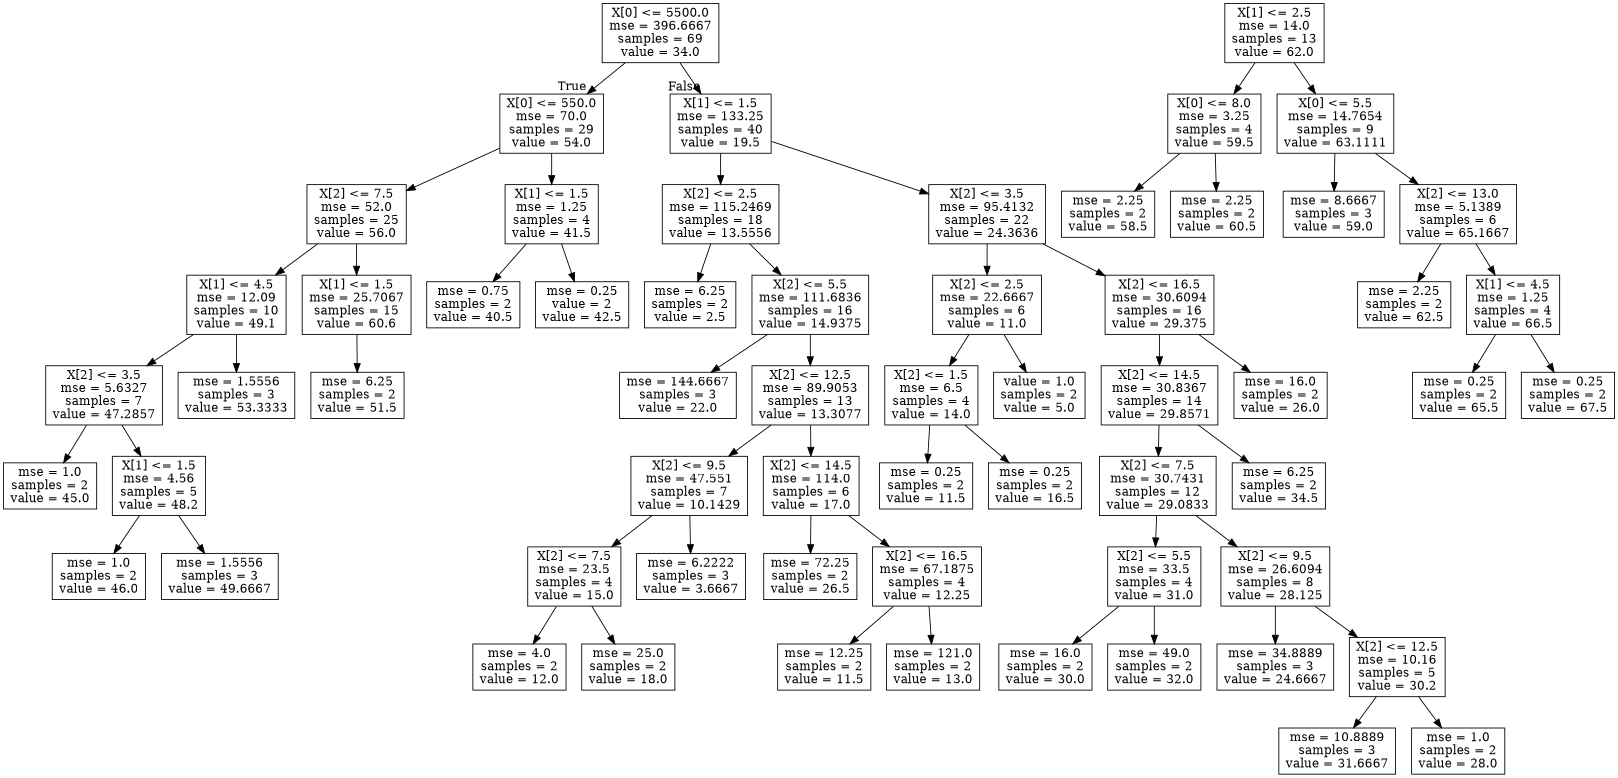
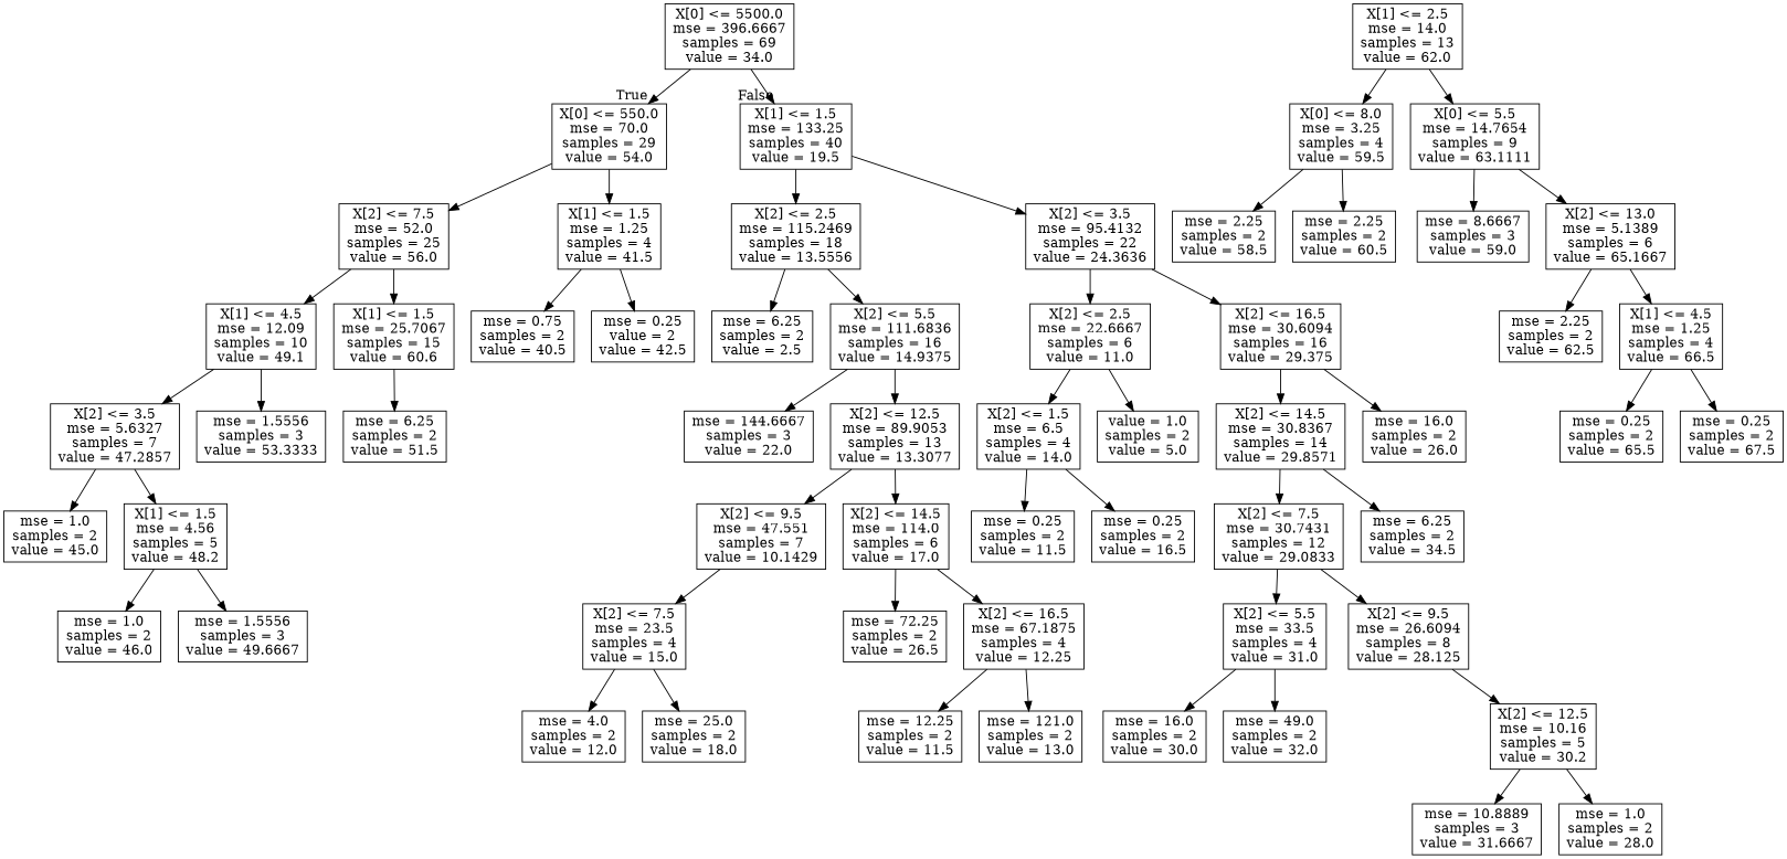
  digraph {
    node [shape=box]
    n1 [label="X[0] <= 5500.0\nmse = 396.6667\nsamples = 69\nvalue = 34.0"]
    n2 [label="X[0] <= 550.0\nmse = 70.0\nsamples = 29\nvalue = 54.0"]
    n3 [label="X[1] <= 1.5\nmse = 133.25\nsamples = 40\nvalue = 19.5"]
    n4 [label="X[2] <= 7.5\nmse = 52.0\nsamples = 25\nvalue = 56.0"]
    n5 [label="X[1] <= 1.5\nmse = 1.25\nsamples = 4\nvalue = 41.5"]
    n6 [label="X[2] <= 2.5\nmse = 115.2469\nsamples = 18\nvalue = 13.5556"]
    n7 [label="X[2] <= 3.5\nmse = 95.4132\nsamples = 22\nvalue = 24.3636"]
    n8 [label="X[1] <= 4.5\nmse = 12.09\nsamples = 10\nvalue = 49.1"]
    n9 [label="X[1] <= 1.5\nmse = 25.7067\nsamples = 15\nvalue = 60.6"]
    n10 [label="mse = 0.75\nsamples = 2\nvalue = 40.5"]
    n11 [label="mse = 0.25\nvalue = 2\nvalue = 42.5"]
    n12 [label="X[2] <= 3.5\nmse = 5.6327\nsamples = 7\nvalue = 47.2857"]
    n13 [label="mse = 1.5556\nsamples = 3\nvalue = 53.3333"]
    n14 [label="mse = 6.25\nsamples = 2\nvalue = 51.5"]
    n15 [label="mse = 1.0\nsamples = 2\nvalue = 45.0"]
    n16 [label="X[1] <= 1.5\nmse = 4.56\nsamples = 5\nvalue = 48.2"]
    n17 [label="mse = 1.0\nsamples = 2\nvalue = 46.0"]
    n18 [label="mse = 1.5556\nsamples = 3\nvalue = 49.6667"]
    n19 [label="X[1] <= 2.5\nmse = 14.0\nsamples = 13\nvalue = 62.0"]
    n20 [label="X[0] <= 8.0\nmse = 3.25\nsamples = 4\nvalue = 59.5"]
    n21 [label="X[0] <= 5.5\nmse = 14.7654\nsamples = 9\nvalue = 63.1111"]
    n22 [label="mse = 2.25\nsamples = 2\nvalue = 58.5"]
    n23 [label="mse = 2.25\nsamples = 2\nvalue = 60.5"]
    n24 [label="mse = 8.6667\nsamples = 3\nvalue = 59.0"]
    n25 [label="X[2] <= 13.0\nmse = 5.1389\nsamples = 6\nvalue = 65.1667"]
    n26 [label="mse = 2.25\nsamples = 2\nvalue = 62.5"]
    n27 [label="X[1] <= 4.5\nmse = 1.25\nsamples = 4\nvalue = 66.5"]
    n28 [label="mse = 0.25\nsamples = 2\nvalue = 65.5"]
    n29 [label="mse = 0.25\nsamples = 2\nvalue = 67.5"]
    n30 [label="mse = 6.25\nsamples = 2\nvalue = 2.5"]
    n31 [label="X[2] <= 5.5\nmse = 111.6836\nsamples = 16\nvalue = 14.9375"]
    n32 [label="X[2] <= 2.5\nmse = 22.6667\nsamples = 6\nvalue = 11.0"]
    n33 [label="X[2] <= 16.5\nmse = 30.6094\nsamples = 16\nvalue = 29.375"]
    n34 [label="mse = 144.6667\nsamples = 3\nvalue = 22.0"]
    n35 [label="X[2] <= 12.5\nmse = 89.9053\nsamples = 13\nvalue = 13.3077"]
    n36 [label="X[2] <= 9.5\nmse = 47.551\nsamples = 7\nvalue = 10.1429"]
    n37 [label="X[2] <= 14.5\nmse = 114.0\nsamples = 6\nvalue = 17.0"]
    n38 [label="X[2] <= 7.5\nmse = 23.5\nsamples = 4\nvalue = 15.0"]
-   n39 [label="mse = 6.2222\nsamples = 3\nvalue = 3.6667"]
    n40 [label="mse = 72.25\nsamples = 2\nvalue = 26.5"]
    n41 [label="X[2] <= 16.5\nmse = 67.1875\nsamples = 4\nvalue = 12.25"]
    n42 [label="mse = 4.0\nsamples = 2\nvalue = 12.0"]
    n43 [label="mse = 25.0\nsamples = 2\nvalue = 18.0"]
    n44 [label="mse = 12.25\nsamples = 2\nvalue = 11.5"]
    n45 [label="mse = 121.0\nsamples = 2\nvalue = 13.0"]
    n46 [label="X[2] <= 1.5\nmse = 6.5\nsamples = 4\nvalue = 14.0"]
    n47 [label="value = 1.0\nsamples = 2\nvalue = 5.0"]
    n48 [label="X[2] <= 14.5\nmse = 30.8367\nsamples = 14\nvalue = 29.8571"]
    n49 [label="mse = 16.0\nsamples = 2\nvalue = 26.0"]
    n50 [label="mse = 0.25\nsamples = 2\nvalue = 11.5"]
    n51 [label="mse = 0.25\nsamples = 2\nvalue = 16.5"]
    n52 [label="X[2] <= 7.5\nmse = 30.7431\nsamples = 12\nvalue = 29.0833"]
    n53 [label="mse = 6.25\nsamples = 2\nvalue = 34.5"]
    n54 [label="X[2] <= 5.5\nmse = 33.5\nsamples = 4\nvalue = 31.0"]
    n55 [label="X[2] <= 9.5\nmse = 26.6094\nsamples = 8\nvalue = 28.125"]
    n56 [label="mse = 16.0\nsamples = 2\nvalue = 30.0"]
    n57 [label="mse = 49.0\nsamples = 2\nvalue = 32.0"]
-   n58 [label="mse = 34.8889\nsamples = 3\nvalue = 24.6667"]
    n59 [label="X[2] <= 12.5\nmse = 10.16\nsamples = 5\nvalue = 30.2"]
    n60 [label="mse = 10.8889\nsamples = 3\nvalue = 31.6667"]
    n61 [label="mse = 1.0\nsamples = 2\nvalue = 28.0"]
    n1 -> n2 [headlabel=True labelangle=45 labeldistance=2.5]
    n1 -> n3 [headlabel=False labelangle=-45 labeldistance=2.5]
    n2 -> n4
    n2 -> n5
    n3 -> n6
    n3 -> n7
    n4 -> n8
    n4 -> n9
    n5 -> n10
    n5 -> n11
    n6 -> n30
    n6 -> n31
    n7 -> n32
    n7 -> n33
    n8 -> n12
    n8 -> n13
    n9 -> n14
    n12 -> n15
    n12 -> n16
    n16 -> n17
    n16 -> n18
    n19 -> n20
    n19 -> n21
    n20 -> n22
    n20 -> n23
    n21 -> n24
    n21 -> n25
    n25 -> n26
    n25 -> n27
    n27 -> n28
    n27 -> n29
    n31 -> n34
    n31 -> n35
    n32 -> n46
    n32 -> n47
    n33 -> n48
    n33 -> n49
    n35 -> n36
    n35 -> n37
    n36 -> n38
-   n36 -> n39
    n37 -> n40
    n37 -> n41
    n38 -> n42
    n38 -> n43
    n41 -> n44
    n41 -> n45
    n46 -> n50
    n46 -> n51
    n48 -> n52
    n48 -> n53
    n52 -> n54
    n52 -> n55
    n54 -> n56
    n54 -> n57
-   n55 -> n58
    n55 -> n59
    n59 -> n60
    n59 -> n61
  }
